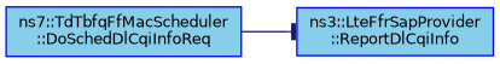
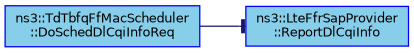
  digraph {
    rankdir=LR
    fontname="DejaVu Sans"
    node [color=blue fillcolor=skyblue fontname="DejaVu Sans" fontsize=10 shape=record style=filled]
-   n1 [fontcolor=black height=0.2 label="ns7::TdTbfqFfMacScheduler\l::DoSchedDlCqiInfoReq" width=0.4]
+   n1 [fontcolor=black height=0.2 label="ns3::TdTbfqFfMacScheduler\l::DoSchedDlCqiInfoReq" width=0.4]
    n2 [height=0.2 label="ns3::LteFfrSapProvider\l::ReportDlCqiInfo" width=0.4]
    n1 -> n2 [color=midnightblue fontname="DejaVu Sans" fontsize=10 labelfontname=Helvetica labelfontsize=10 style=solid arrowhead=tee]
  }
